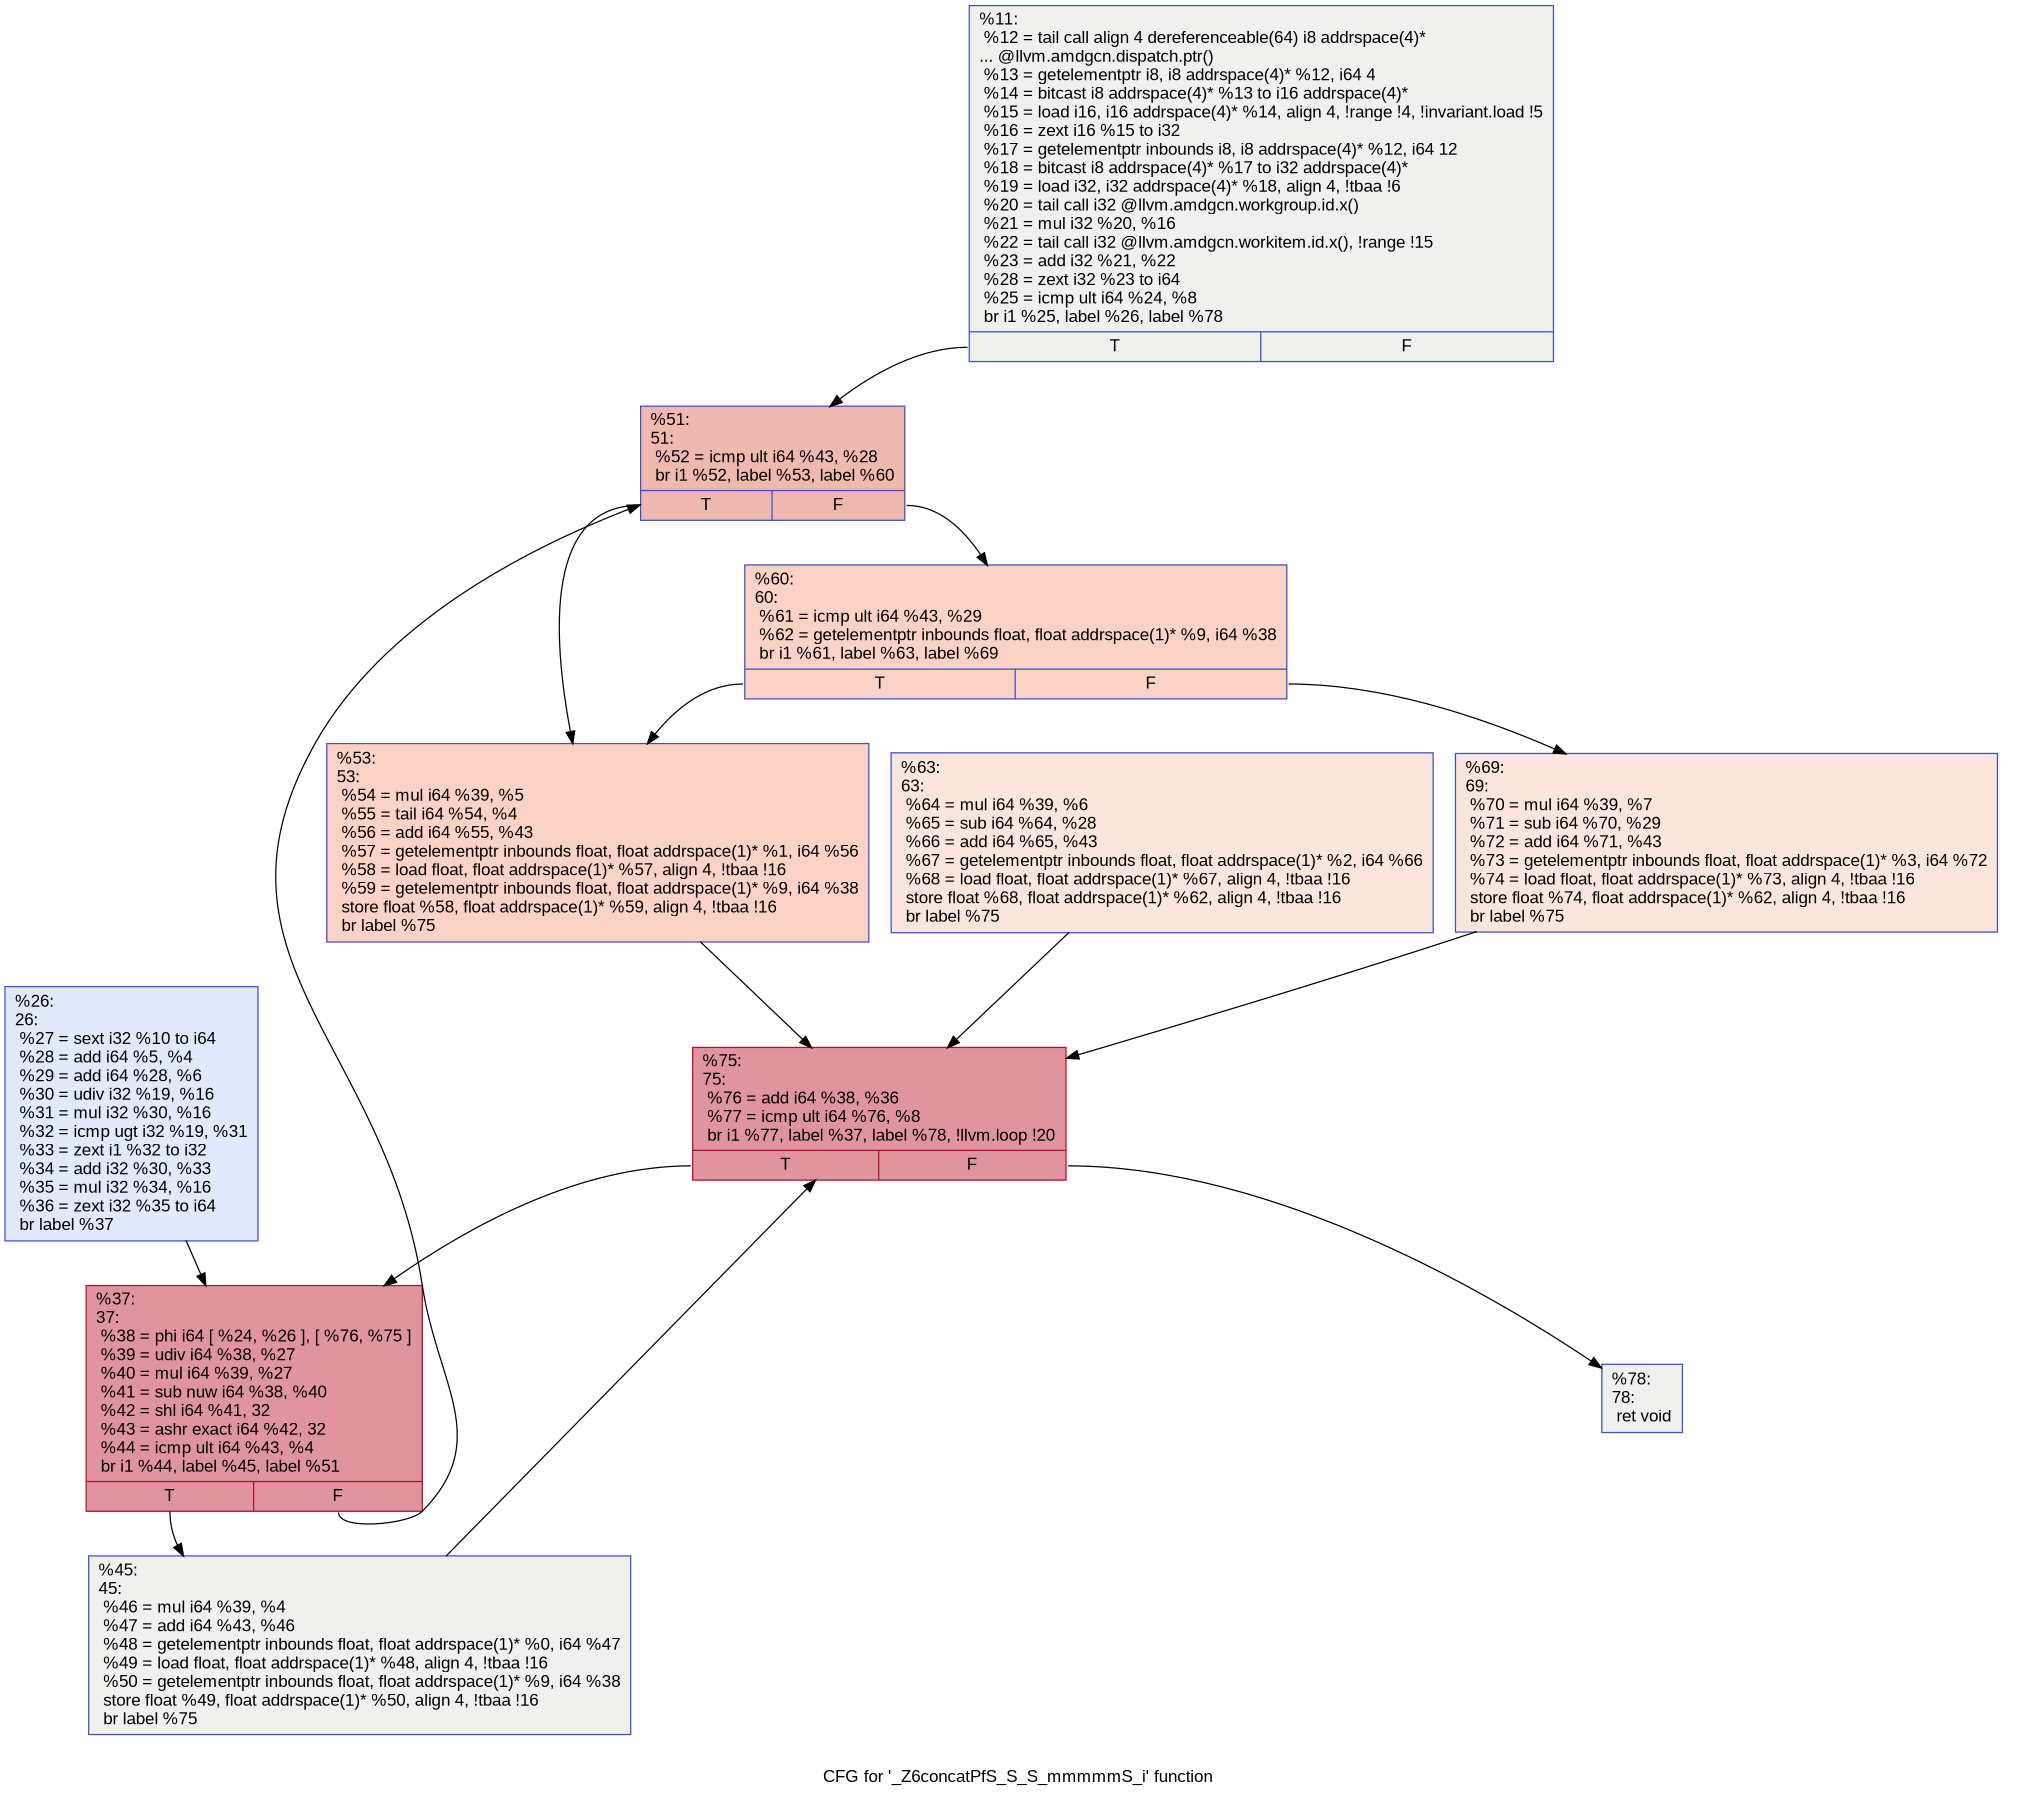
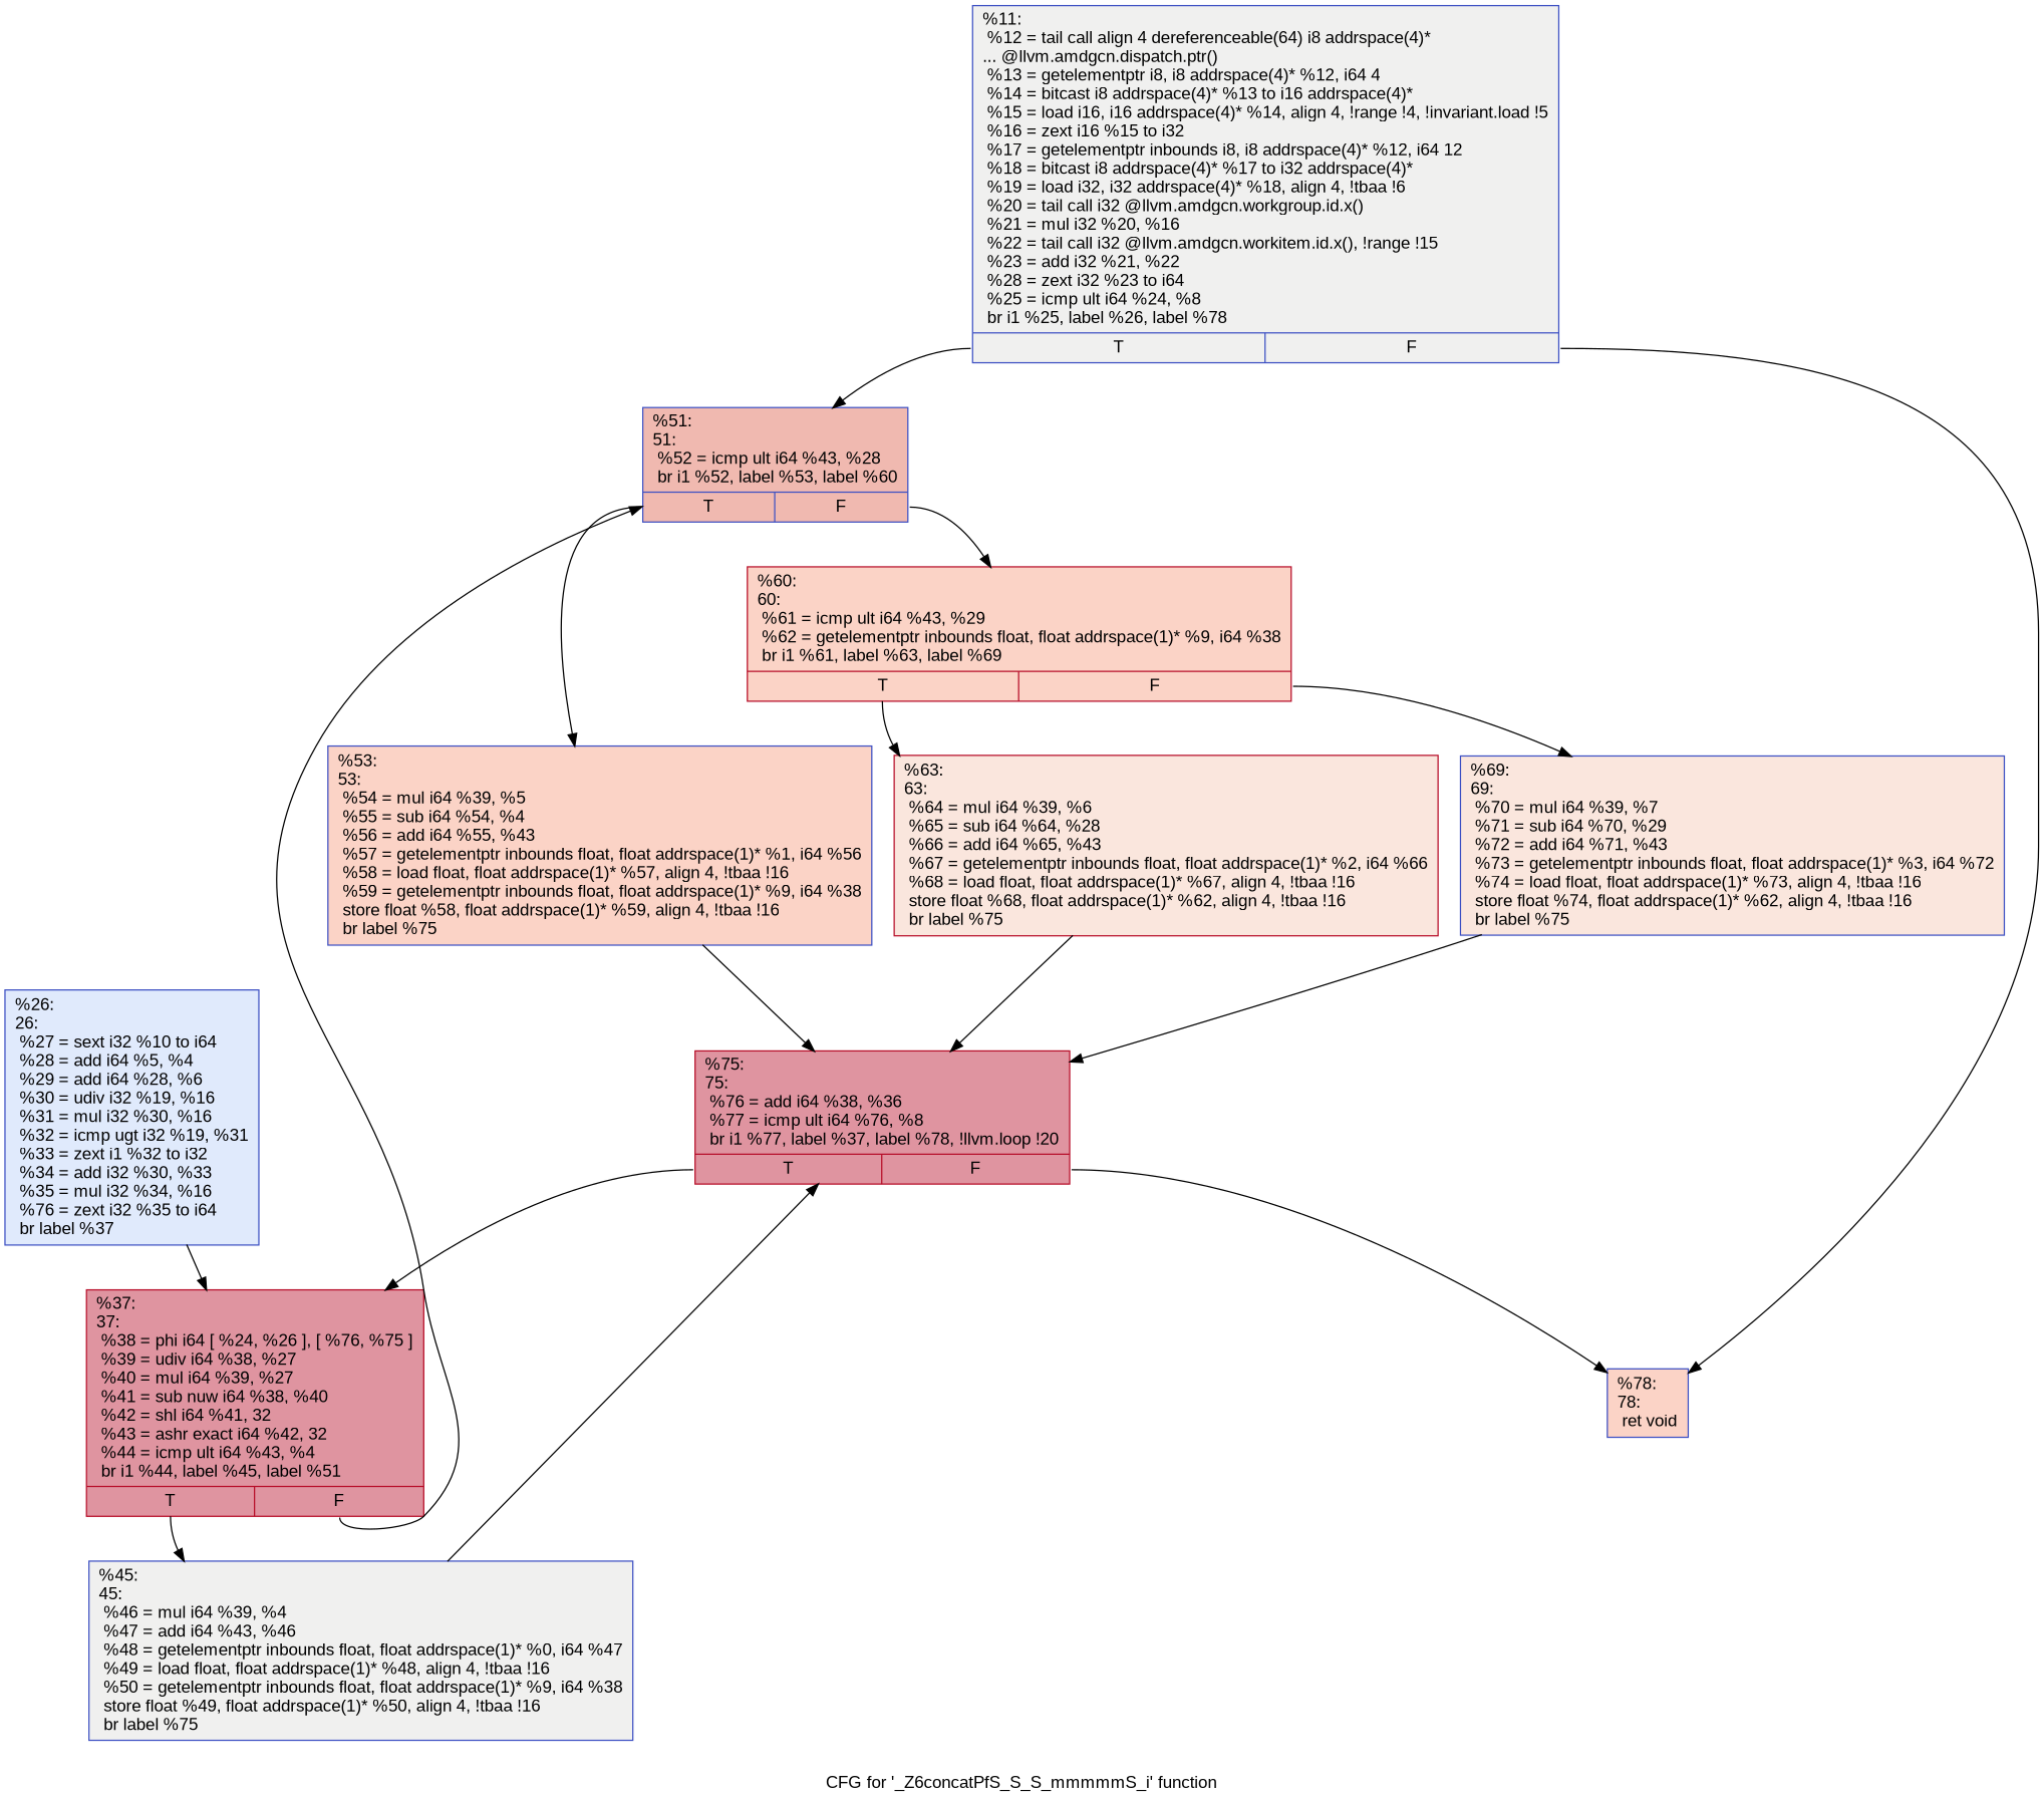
  digraph {
    fontname="Liberation Sans"
    label="CFG for '_Z6concatPfS_S_S_mmmmmS_i' function"
    node [color="#3d50c3ff" fillcolor="#dedcdb70" fontname="Liberation Sans" shape=record style=filled]
    edge [fontname="Liberation Sans"]
    n1 [label="{%11:\l  %12 = tail call align 4 dereferenceable(64) i8 addrspace(4)*\l... @llvm.amdgcn.dispatch.ptr()\l  %13 = getelementptr i8, i8 addrspace(4)* %12, i64 4\l  %14 = bitcast i8 addrspace(4)* %13 to i16 addrspace(4)*\l  %15 = load i16, i16 addrspace(4)* %14, align 4, !range !4, !invariant.load !5\l  %16 = zext i16 %15 to i32\l  %17 = getelementptr inbounds i8, i8 addrspace(4)* %12, i64 12\l  %18 = bitcast i8 addrspace(4)* %17 to i32 addrspace(4)*\l  %19 = load i32, i32 addrspace(4)* %18, align 4, !tbaa !6\l  %20 = tail call i32 @llvm.amdgcn.workgroup.id.x()\l  %21 = mul i32 %20, %16\l  %22 = tail call i32 @llvm.amdgcn.workitem.id.x(), !range !15\l  %23 = add i32 %21, %22\l  %28 = zext i32 %23 to i64\l  %25 = icmp ult i64 %24, %8\l  br i1 %25, label %26, label %78\l|{<s0>T|<s1>F}}"]
-   n2 [label="{%78:\l78:                                               \l  ret void\l}"]
+   n2 [fillcolor="#f59c7d70" label="{%78:\l78:                                               \l  ret void\l}"]
    n3 [fillcolor="#de614d70" label="{%51:\l51:                                               \l  %52 = icmp ult i64 %43, %28\l  br i1 %52, label %53, label %60\l|{<s0>T|<s1>F}}"]
-   n4 [fillcolor="#b9d0f970" label="{%26:\l26:                                               \l  %27 = sext i32 %10 to i64\l  %28 = add i64 %5, %4\l  %29 = add i64 %28, %6\l  %30 = udiv i32 %19, %16\l  %31 = mul i32 %30, %16\l  %32 = icmp ugt i32 %19, %31\l  %33 = zext i1 %32 to i32\l  %34 = add i32 %30, %33\l  %35 = mul i32 %34, %16\l  %36 = zext i32 %35 to i64\l  br label %37\l}"]
+   n4 [fillcolor="#b9d0f970" label="{%26:\l26:                                               \l  %27 = sext i32 %10 to i64\l  %28 = add i64 %5, %4\l  %29 = add i64 %28, %6\l  %30 = udiv i32 %19, %16\l  %31 = mul i32 %30, %16\l  %32 = icmp ugt i32 %19, %31\l  %33 = zext i1 %32 to i32\l  %34 = add i32 %30, %33\l  %35 = mul i32 %34, %16\l  %76 = zext i32 %35 to i64\l  br label %37\l}"]
    n5 [color="#b70d28ff" fillcolor="#b70d2870" label="{%37:\l37:                                               \l  %38 = phi i64 [ %24, %26 ], [ %76, %75 ]\l  %39 = udiv i64 %38, %27\l  %40 = mul i64 %39, %27\l  %41 = sub nuw i64 %38, %40\l  %42 = shl i64 %41, 32\l  %43 = ashr exact i64 %42, 32\l  %44 = icmp ult i64 %43, %4\l  br i1 %44, label %45, label %51\l|{<s0>T|<s1>F}}"]
    n6 [label="{%45:\l45:                                               \l  %46 = mul i64 %39, %4\l  %47 = add i64 %43, %46\l  %48 = getelementptr inbounds float, float addrspace(1)* %0, i64 %47\l  %49 = load float, float addrspace(1)* %48, align 4, !tbaa !16\l  %50 = getelementptr inbounds float, float addrspace(1)* %9, i64 %38\l  store float %49, float addrspace(1)* %50, align 4, !tbaa !16\l  br label %75\l}"]
    n7 [color="#b70d28ff" fillcolor="#b70d2870" label="{%75:\l75:                                               \l  %76 = add i64 %38, %36\l  %77 = icmp ult i64 %76, %8\l  br i1 %77, label %37, label %78, !llvm.loop !20\l|{<s0>T|<s1>F}}"]
-   n8 [fillcolor="#f59c7d70" label="{%53:\l53:                                               \l  %54 = mul i64 %39, %5\l  %55 = tail i64 %54, %4\l  %56 = add i64 %55, %43\l  %57 = getelementptr inbounds float, float addrspace(1)* %1, i64 %56\l  %58 = load float, float addrspace(1)* %57, align 4, !tbaa !16\l  %59 = getelementptr inbounds float, float addrspace(1)* %9, i64 %38\l  store float %58, float addrspace(1)* %59, align 4, !tbaa !16\l  br label %75\l}"]
-   n9 [fillcolor="#f59c7d70" label="{%60:\l60:                                               \l  %61 = icmp ult i64 %43, %29\l  %62 = getelementptr inbounds float, float addrspace(1)* %9, i64 %38\l  br i1 %61, label %63, label %69\l|{<s0>T|<s1>F}}"]
-   n10 [fillcolor="#f3c7b170" label="{%63:\l63:                                               \l  %64 = mul i64 %39, %6\l  %65 = sub i64 %64, %28\l  %66 = add i64 %65, %43\l  %67 = getelementptr inbounds float, float addrspace(1)* %2, i64 %66\l  %68 = load float, float addrspace(1)* %67, align 4, !tbaa !16\l  store float %68, float addrspace(1)* %62, align 4, !tbaa !16\l  br label %75\l}"]
+   n8 [fillcolor="#f59c7d70" label="{%53:\l53:                                               \l  %54 = mul i64 %39, %5\l  %55 = sub i64 %54, %4\l  %56 = add i64 %55, %43\l  %57 = getelementptr inbounds float, float addrspace(1)* %1, i64 %56\l  %58 = load float, float addrspace(1)* %57, align 4, !tbaa !16\l  %59 = getelementptr inbounds float, float addrspace(1)* %9, i64 %38\l  store float %58, float addrspace(1)* %59, align 4, !tbaa !16\l  br label %75\l}"]
+   n9 [color="#b70d28ff" fillcolor="#f59c7d70" label="{%60:\l60:                                               \l  %61 = icmp ult i64 %43, %29\l  %62 = getelementptr inbounds float, float addrspace(1)* %9, i64 %38\l  br i1 %61, label %63, label %69\l|{<s0>T|<s1>F}}"]
+   n10 [color="#b70d28ff" fillcolor="#f3c7b170" label="{%63:\l63:                                               \l  %64 = mul i64 %39, %6\l  %65 = sub i64 %64, %28\l  %66 = add i64 %65, %43\l  %67 = getelementptr inbounds float, float addrspace(1)* %2, i64 %66\l  %68 = load float, float addrspace(1)* %67, align 4, !tbaa !16\l  store float %68, float addrspace(1)* %62, align 4, !tbaa !16\l  br label %75\l}"]
    n11 [fillcolor="#f3c7b170" label="{%69:\l69:                                               \l  %70 = mul i64 %39, %7\l  %71 = sub i64 %70, %29\l  %72 = add i64 %71, %43\l  %73 = getelementptr inbounds float, float addrspace(1)* %3, i64 %72\l  %74 = load float, float addrspace(1)* %73, align 4, !tbaa !16\l  store float %74, float addrspace(1)* %62, align 4, !tbaa !16\l  br label %75\l}"]
+   n1 -> n2 [tailport=s1]
    n1 -> n3 [tailport=s0]
    n3 -> n8 [tailport=s0]
    n3 -> n9 [tailport=s1]
    n4 -> n5
    n5 -> n3 [tailport=s1]
    n5 -> n6 [tailport=s0]
    n6 -> n7
    n7 -> n2 [tailport=s1]
    n7 -> n5 [tailport=s0]
    n8 -> n7
-   n9 -> n8 [tailport=s0]
+   n9 -> n10 [tailport=s0]
    n9 -> n11 [tailport=s1]
    n10 -> n7
    n11 -> n7
  }
